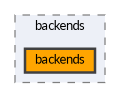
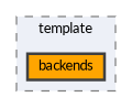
  digraph {
    compound=true
    fontname=Lato
    n1 [color=grey25 fillcolor=orange fontname=Lato fontsize=10 height=0.2 label=backends shape=box style="filled,bold" width=0.4]
    subgraph cluster_1 {
      bgcolor="#edf0f7"
      fontsize=10
-     label=backends
+     label=template
      pencolor=grey50
      style="filled,dashed"
      n1
    }
  }
